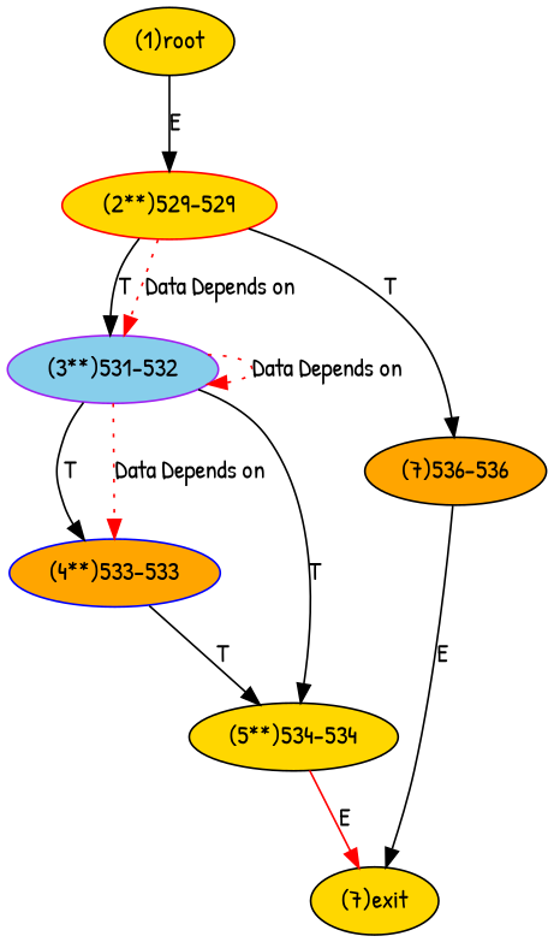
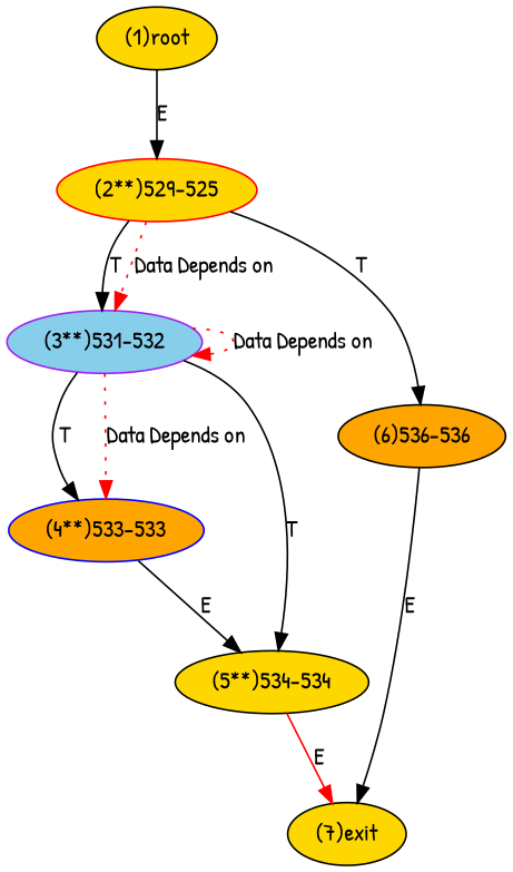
  digraph {
    fontname="Patrick Hand"
    node [fillcolor=gold fontname="Patrick Hand" style=filled]
    edge [fontname="Patrick Hand"]
    n1 [label="(1)root"]
-   n2 [color=red label="(2**)529-529"]
+   n2 [color=red label="(2**)529-525"]
    n3 [color=purple fillcolor=skyblue label="(3**)531-532"]
-   n4 [fillcolor=orange label="(7)536-536"]
+   n4 [fillcolor=orange label="(6)536-536"]
    n5 [color=blue fillcolor=orange label="(4**)533-533"]
    n6 [label="(5**)534-534"]
    n7 [label="(7)exit"]
    n1 -> n2 [label=E]
    n2 -> n3 [label=T]
    n2 -> n3 [color=red label="Data Depends on" style=dotted]
    n2 -> n4 [label=T]
    n3 -> n3 [color=red label="Data Depends on" style=dotted]
    n3 -> n5 [label=T]
    n3 -> n5 [color=red label="Data Depends on" style=dotted]
    n3 -> n6 [label=T]
    n4 -> n7 [label=E]
-   n5 -> n6 [label=T]
+   n5 -> n6 [label=E]
    n6 -> n7 [color=red label=E]
  }
